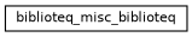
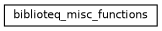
  digraph {
    rankdir=LR
-   n1 [color=black fillcolor=white fontname=Helvetica fontsize=10 height=0.2 label=biblioteq_misc_biblioteq shape=record style=filled width=0.4]
+   n1 [color=black fillcolor=white fontname=Helvetica fontsize=10 height=0.2 label=biblioteq_misc_functions shape=record style=filled width=0.4]
  }
